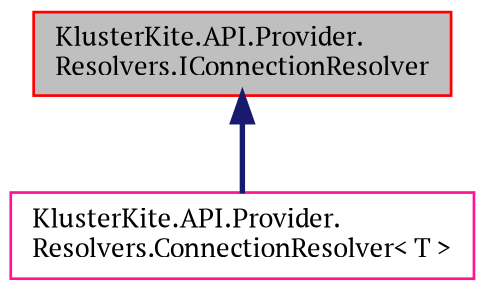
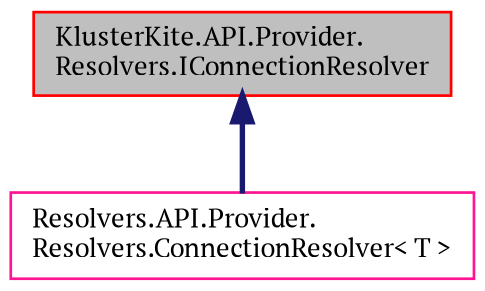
  digraph {
    fontname="PT Serif"
    node [fontname="PT Serif" fontsize=10 shape=record style=filled]
    n1 [color=red fillcolor=grey75 fontcolor=black height=0.2 label="KlusterKite.API.Provider.\lResolvers.IConnectionResolver" width=0.4]
-   n2 [color=deeppink fillcolor=white height=0.2 label="KlusterKite.API.Provider.\lResolvers.ConnectionResolver\< T \>" width=0.4]
+   n2 [color=deeppink fillcolor=white height=0.2 label="Resolvers.API.Provider.\lResolvers.ConnectionResolver\< T \>" width=0.4]
    n1 -> n2 [color=midnightblue dir=back fontname="PT Serif" fontsize=10 labelfontname=Helvetica labelfontsize=10 style=bold]
  }
